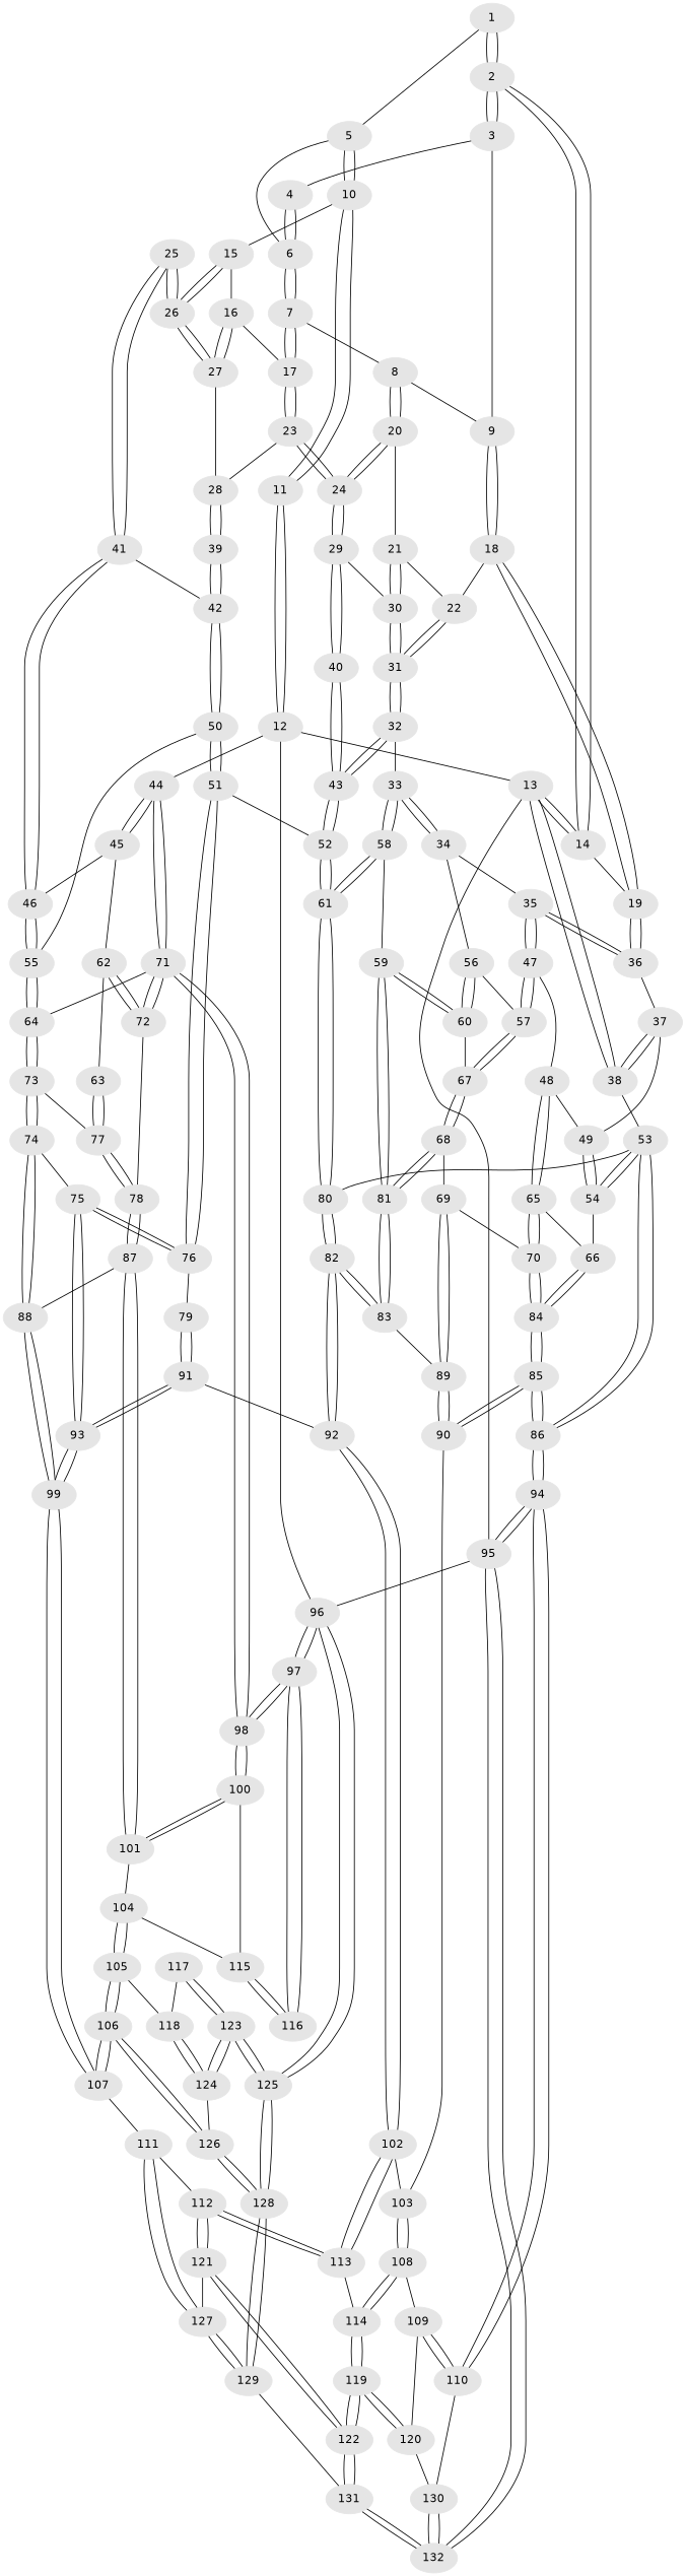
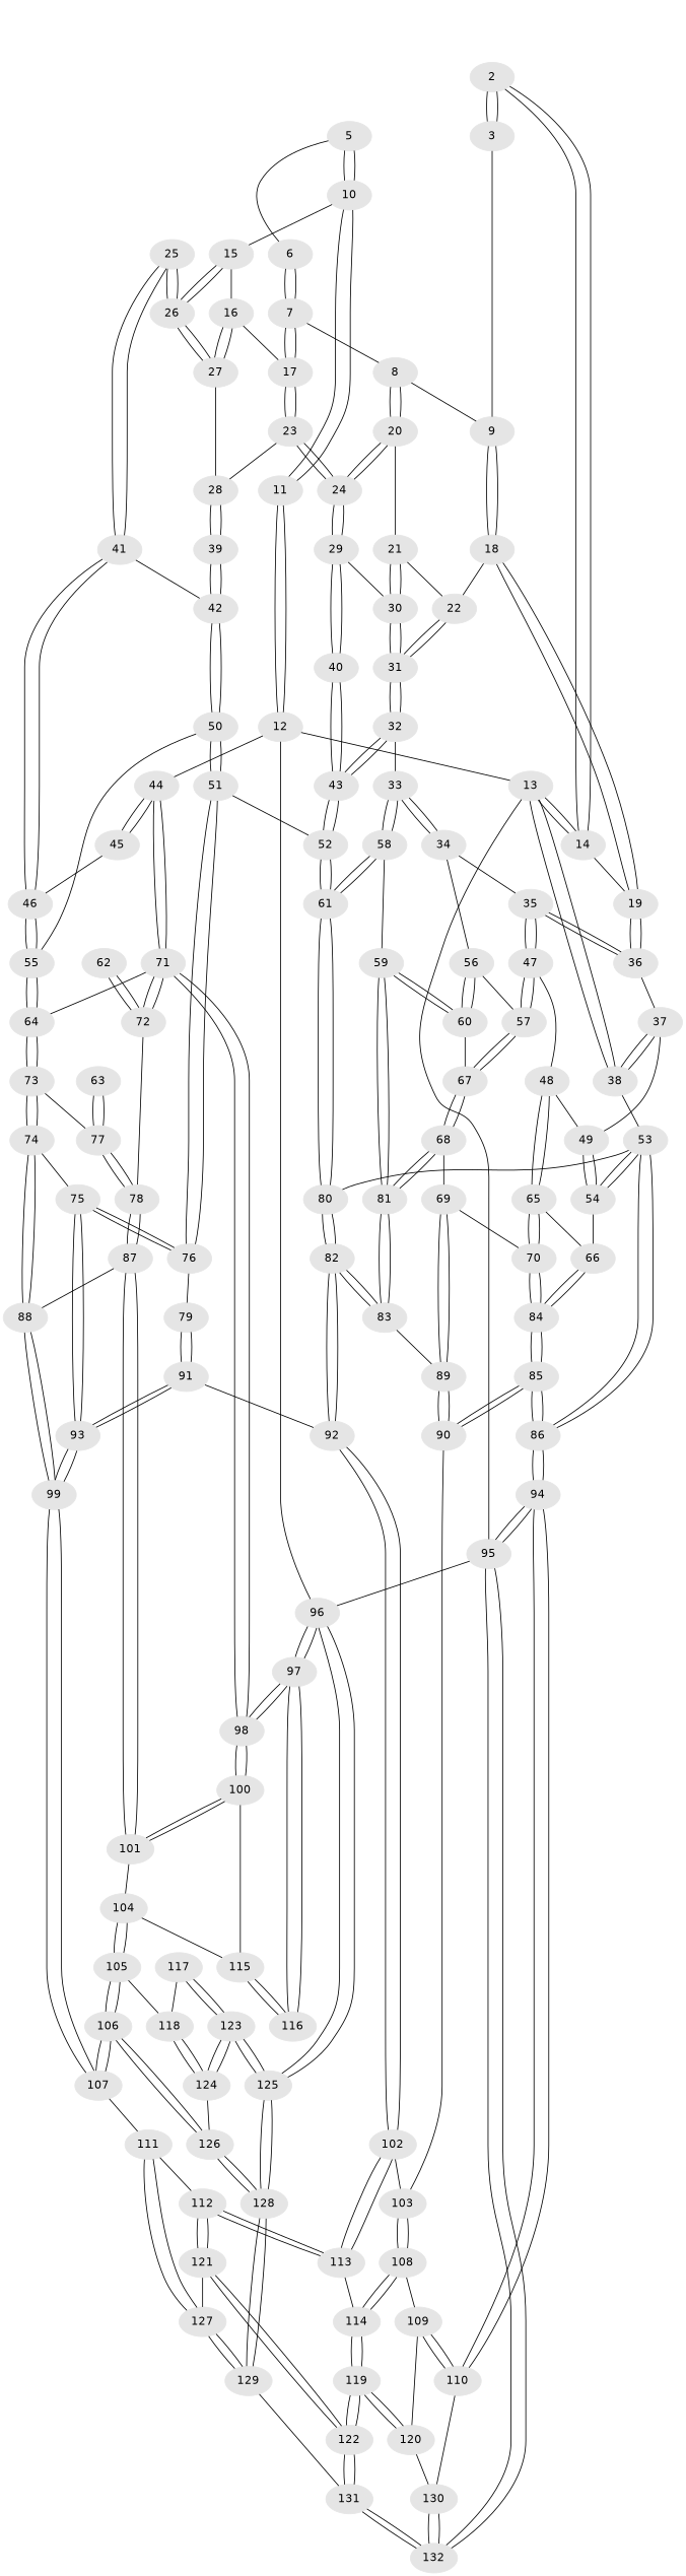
  graph {
    fontname="DejaVu Sans"
    node [color=gray90 fontname="DejaVu Sans" style=filled]
    edge [fontname="DejaVu Sans"]
-   1
    2
    5
    3
    14
    6
    10
-   4
    9
    19
    18
    7
    11
    15
    8
    17
    20
    23
    21
    24
    22
    12
    16
    26
    13
    44
    96
    25
    41
    38
    95
    45
    71
    97
    125
    53
    132
    36
    27
    28
    31
    37
    30
    29
    32
    39
    40
    42
    46
    43
    33
    34
    58
    52
    35
    56
    61
    59
    47
    57
    60
    48
    49
    54
    86
    80
    50
    55
    51
    62
    64
    72
    98
    63
    65
    67
    66
    70
    76
    79
    94
    84
    73
    68
    81
    83
    82
    77
    78
    74
    85
    69
    89
    90
    100
    87
    75
    88
    93
    99
    91
    101
    92
    102
    103
    110
    104
    107
    108
    113
    130
    116
    128
    115
    111
    105
    114
    109
    106
    118
    126
    124
    112
    127
    120
    119
    121
    129
    122
    117
    123
    131
-   1 -- 2
-   1 -- 2
-   1 -- 5
    2 -- 3
    2 -- 3
    2 -- 14
    2 -- 14
    5 -- 6
    5 -- 10
    5 -- 10
-   3 -- 4
    3 -- 9
    14 -- 19
    6 -- 7
    6 -- 7
    10 -- 11
    10 -- 11
    10 -- 15
-   4 -- 6
-   4 -- 6
    9 -- 18
    9 -- 18
    19 -- 36
    19 -- 36
    18 -- 19
    18 -- 19
    18 -- 22
    7 -- 8
    7 -- 17
    7 -- 17
    11 -- 12
    11 -- 12
    15 -- 16
    15 -- 26
    15 -- 26
    8 -- 9
    8 -- 20
    8 -- 20
    17 -- 23
    17 -- 23
    20 -- 21
    20 -- 24
    20 -- 24
    23 -- 24
    23 -- 24
    23 -- 28
    21 -- 22
    21 -- 30
    21 -- 30
    24 -- 29
    24 -- 29
    22 -- 31
    22 -- 31
    12 -- 13
    12 -- 44
    12 -- 96
    16 -- 17
    16 -- 27
    16 -- 27
    26 -- 27
    26 -- 27
    13 -- 14
    13 -- 14
    13 -- 38
    13 -- 38
    13 -- 95
    44 -- 45
    44 -- 45
    44 -- 71
    44 -- 71
    96 -- 97
    96 -- 97
    96 -- 125
    96 -- 125
    25 -- 26
    25 -- 26
    25 -- 41
    25 -- 41
    41 -- 42
    41 -- 46
    41 -- 46
    38 -- 53
    95 -- 96
    95 -- 132
    95 -- 132
    45 -- 46
-   45 -- 62
    71 -- 64
    71 -- 72
    71 -- 72
    71 -- 98
    71 -- 98
    97 -- 98
    97 -- 98
    97 -- 116
    97 -- 116
    125 -- 128
    125 -- 128
    53 -- 54
    53 -- 54
    53 -- 86
    53 -- 86
    53 -- 80
    36 -- 37
    27 -- 28
    28 -- 39
    28 -- 39
    31 -- 32
    31 -- 32
    37 -- 38
    37 -- 38
    37 -- 49
    30 -- 31
    30 -- 31
    29 -- 30
    29 -- 40
    29 -- 40
    32 -- 43
    32 -- 43
    32 -- 33
    39 -- 42
    39 -- 42
    40 -- 43
    40 -- 43
    42 -- 50
    42 -- 50
    46 -- 55
    46 -- 55
    43 -- 52
    43 -- 52
    33 -- 34
    33 -- 34
    33 -- 58
    33 -- 58
    34 -- 35
    34 -- 56
    58 -- 61
    58 -- 61
    58 -- 59
    52 -- 61
    52 -- 61
    35 -- 36
    35 -- 36
    35 -- 47
    35 -- 47
    56 -- 57
    56 -- 60
    56 -- 60
    61 -- 80
    61 -- 80
    59 -- 60
    59 -- 60
    59 -- 81
    59 -- 81
    47 -- 57
    47 -- 57
    47 -- 48
    57 -- 67
    57 -- 67
    60 -- 67
    48 -- 49
    48 -- 65
    48 -- 65
    49 -- 54
    49 -- 54
    54 -- 66
    86 -- 94
    86 -- 94
    80 -- 82
    80 -- 82
    50 -- 55
    50 -- 51
    50 -- 51
    55 -- 64
    55 -- 64
    51 -- 52
    51 -- 76
    51 -- 76
    62 -- 72
    62 -- 72
-   62 -- 63
    64 -- 73
    64 -- 73
    72 -- 78
    98 -- 100
    98 -- 100
    63 -- 77
    63 -- 77
    65 -- 66
    65 -- 70
    65 -- 70
    67 -- 68
    67 -- 68
    66 -- 84
    66 -- 84
    70 -- 84
    70 -- 84
    76 -- 79
    79 -- 91
    79 -- 91
    94 -- 95
    94 -- 95
    94 -- 110
    94 -- 110
    84 -- 85
    84 -- 85
    73 -- 77
    73 -- 74
    73 -- 74
    68 -- 81
    68 -- 81
    68 -- 69
    81 -- 83
    81 -- 83
    83 -- 89
    82 -- 83
    82 -- 83
    82 -- 92
    82 -- 92
    77 -- 78
    77 -- 78
    78 -- 87
    78 -- 87
    74 -- 75
    74 -- 88
    74 -- 88
    85 -- 86
    85 -- 86
    85 -- 90
    85 -- 90
    69 -- 70
    69 -- 89
    69 -- 89
    89 -- 90
    89 -- 90
    90 -- 103
    100 -- 101
    100 -- 101
    100 -- 115
    87 -- 88
    87 -- 101
    87 -- 101
    75 -- 76
    75 -- 76
    75 -- 93
    75 -- 93
    88 -- 99
    88 -- 99
    93 -- 99
    93 -- 99
    99 -- 107
    99 -- 107
    91 -- 93
    91 -- 93
    91 -- 92
    101 -- 104
    92 -- 102
    92 -- 102
    102 -- 103
    102 -- 113
    102 -- 113
    103 -- 108
    103 -- 108
    110 -- 130
    104 -- 115
    104 -- 105
    104 -- 105
    107 -- 111
    108 -- 114
    108 -- 114
    108 -- 109
    113 -- 114
    130 -- 132
    130 -- 132
    128 -- 129
    128 -- 129
    115 -- 116
    115 -- 116
    111 -- 112
    111 -- 127
    111 -- 127
    105 -- 106
    105 -- 106
    105 -- 118
    114 -- 119
    114 -- 119
    109 -- 110
    109 -- 110
    109 -- 120
    106 -- 107
    106 -- 107
    106 -- 126
    106 -- 126
    118 -- 124
    118 -- 124
    126 -- 128
    126 -- 128
    124 -- 126
    112 -- 113
    112 -- 113
    112 -- 121
    112 -- 121
    127 -- 129
    127 -- 129
    120 -- 130
    119 -- 120
    119 -- 120
    119 -- 122
    119 -- 122
    121 -- 127
    121 -- 122
    121 -- 122
    129 -- 131
    122 -- 131
    122 -- 131
    117 -- 118
    117 -- 123
    117 -- 123
    123 -- 125
    123 -- 125
    123 -- 124
    123 -- 124
    131 -- 132
    131 -- 132
  }
